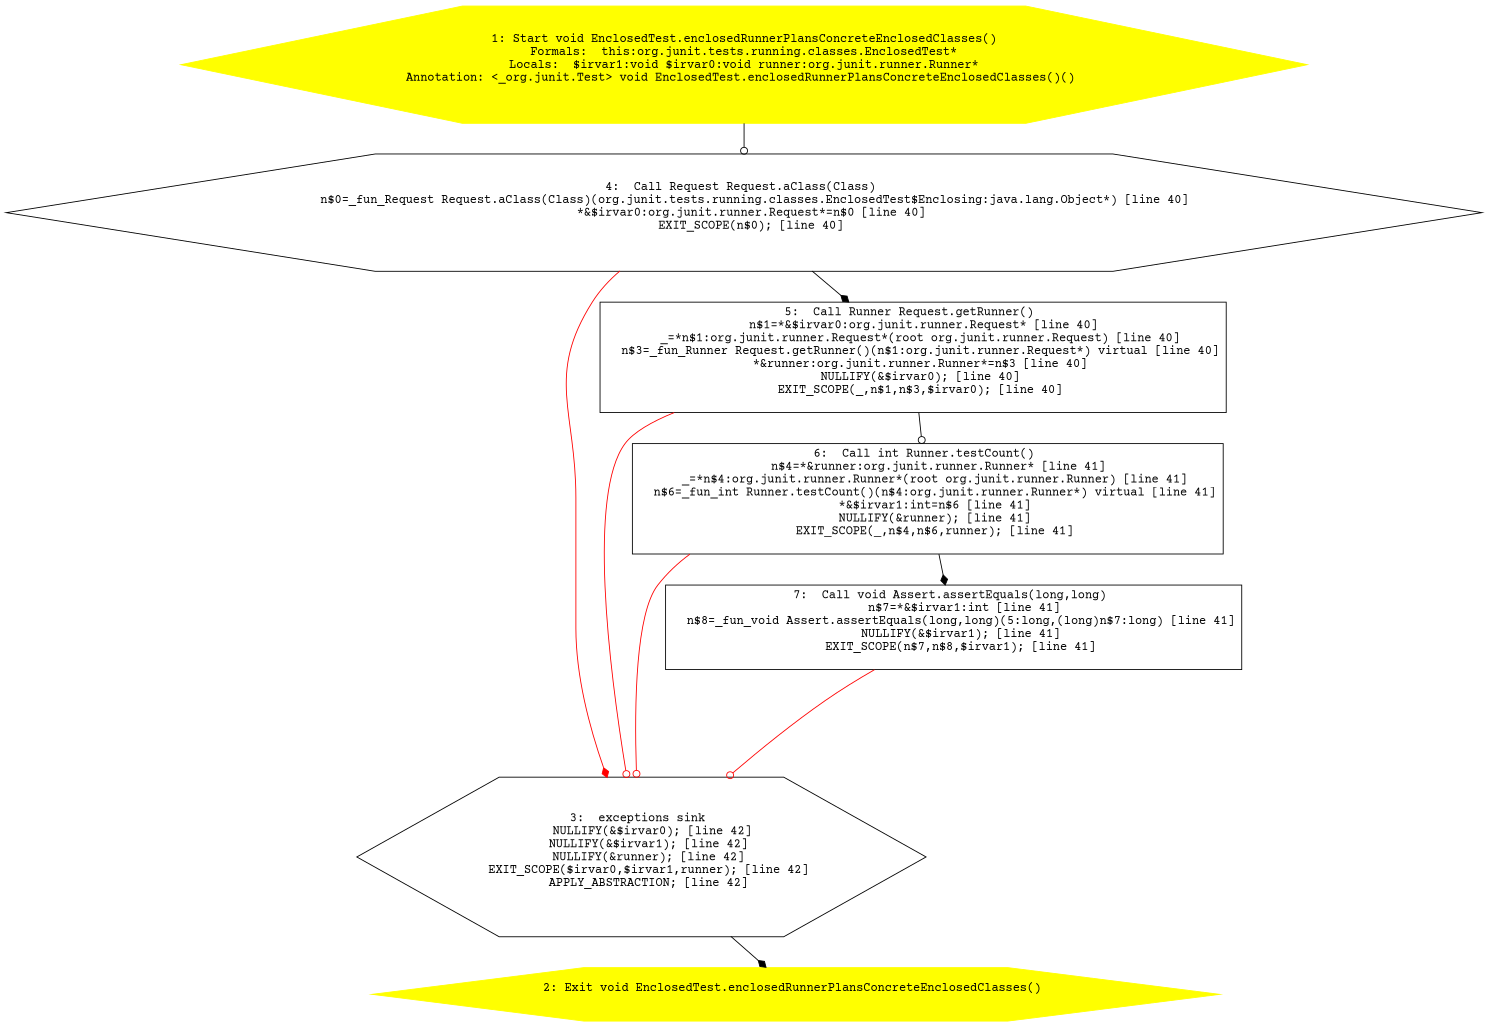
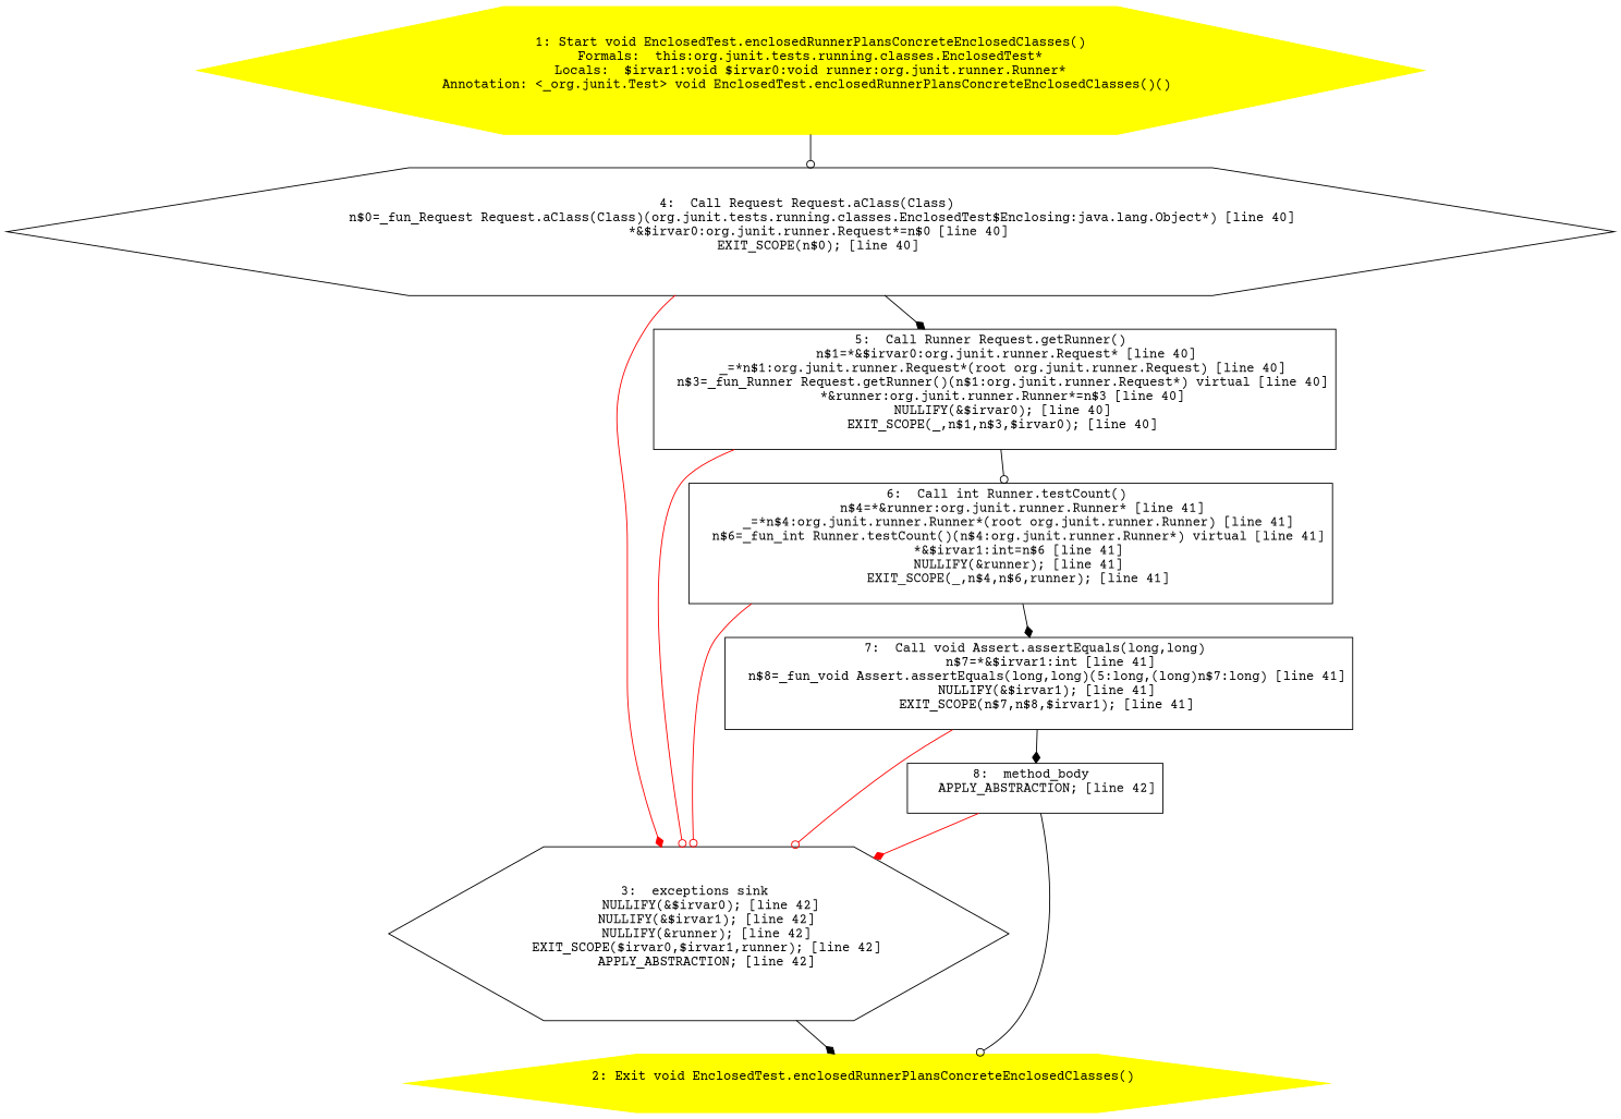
  digraph {
    fontname="Courier Prime"
    node [shape=hexagon fontname="Courier Prime"]
    edge [arrowhead=odot fontname="Courier Prime"]
    n1 [color=yellow label="1: Start void EnclosedTest.enclosedRunnerPlansConcreteEnclosedClasses()\nFormals:  this:org.junit.tests.running.classes.EnclosedTest*\nLocals:  $irvar1:void $irvar0:void runner:org.junit.runner.Runner*\nAnnotation: <_org.junit.Test> void EnclosedTest.enclosedRunnerPlansConcreteEnclosedClasses()() \n  " style=filled]
    n2 [label="4:  Call Request Request.aClass(Class) \n   n$0=_fun_Request Request.aClass(Class)(org.junit.tests.running.classes.EnclosedTest$Enclosing:java.lang.Object*) [line 40]\n  *&$irvar0:org.junit.runner.Request*=n$0 [line 40]\n  EXIT_SCOPE(n$0); [line 40]\n "]
    n3 [label="3:  exceptions sink \n   NULLIFY(&$irvar0); [line 42]\n  NULLIFY(&$irvar1); [line 42]\n  NULLIFY(&runner); [line 42]\n  EXIT_SCOPE($irvar0,$irvar1,runner); [line 42]\n  APPLY_ABSTRACTION; [line 42]\n "]
    n4 [label="5:  Call Runner Request.getRunner() \n   n$1=*&$irvar0:org.junit.runner.Request* [line 40]\n  _=*n$1:org.junit.runner.Request*(root org.junit.runner.Request) [line 40]\n  n$3=_fun_Runner Request.getRunner()(n$1:org.junit.runner.Request*) virtual [line 40]\n  *&runner:org.junit.runner.Runner*=n$3 [line 40]\n  NULLIFY(&$irvar0); [line 40]\n  EXIT_SCOPE(_,n$1,n$3,$irvar0); [line 40]\n " shape=box]
    n5 [color=yellow label="2: Exit void EnclosedTest.enclosedRunnerPlansConcreteEnclosedClasses() \n  " style=filled]
    n6 [label="6:  Call int Runner.testCount() \n   n$4=*&runner:org.junit.runner.Runner* [line 41]\n  _=*n$4:org.junit.runner.Runner*(root org.junit.runner.Runner) [line 41]\n  n$6=_fun_int Runner.testCount()(n$4:org.junit.runner.Runner*) virtual [line 41]\n  *&$irvar1:int=n$6 [line 41]\n  NULLIFY(&runner); [line 41]\n  EXIT_SCOPE(_,n$4,n$6,runner); [line 41]\n " shape=box]
    n7 [label="7:  Call void Assert.assertEquals(long,long) \n   n$7=*&$irvar1:int [line 41]\n  n$8=_fun_void Assert.assertEquals(long,long)(5:long,(long)n$7:long) [line 41]\n  NULLIFY(&$irvar1); [line 41]\n  EXIT_SCOPE(n$7,n$8,$irvar1); [line 41]\n " shape=box]
+   n8 [label="8:  method_body \n   APPLY_ABSTRACTION; [line 42]\n " shape=box]
    n1 -> n2
    n2 -> n3 [color=red arrowhead=diamond]
    n2 -> n4 [arrowhead=diamond]
    n3 -> n5 [arrowhead=diamond]
    n4 -> n3 [color=red]
    n4 -> n6
    n6 -> n3 [color=red]
    n6 -> n7 [arrowhead=diamond]
    n7 -> n3 [color=red]
+   n7 -> n8 [arrowhead=diamond]
+   n8 -> n3 [color=red arrowhead=diamond]
+   n8 -> n5
  }
